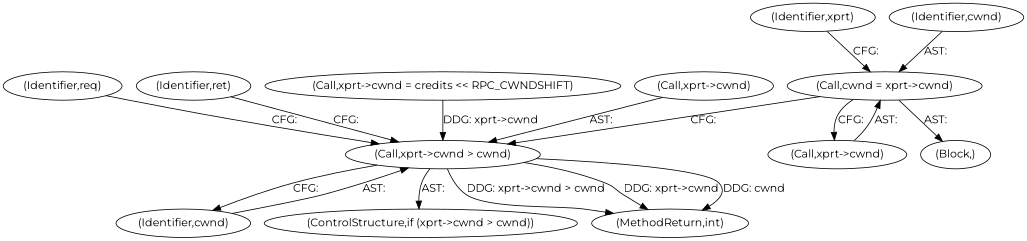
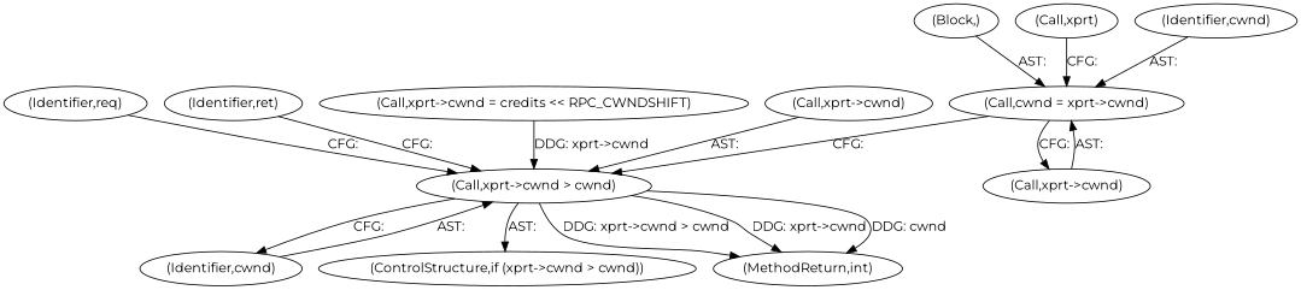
  digraph {
    fontname=Montserrat
    node [fontname=Montserrat]
    edge [fontname=Montserrat]
    n1 [label="(Call,cwnd = xprt->cwnd)"]
    n2 [label="(Call,xprt->cwnd > cwnd)"]
    n3 [label="(Call,xprt->cwnd)"]
    n4 [label="(Block,)"]
    n5 [label="(Identifier,cwnd)"]
    n6 [label="(ControlStructure,if (xprt->cwnd > cwnd))"]
    n7 [label="(MethodReturn,int)"]
-   n8 [label="(Identifier,xprt)"]
+   n8 [label="(Call,xprt)"]
    n9 [label="(Identifier,cwnd)"]
    n10 [label="(Identifier,req)"]
    n11 [label="(Identifier,ret)"]
    n12 [label="(Call,xprt->cwnd = credits << RPC_CWNDSHIFT)"]
    n13 [label="(Call,xprt->cwnd)"]
    n1 -> n2 [label="CFG: "]
    n1 -> n3 [label="CFG: "]
-   n1 -> n4 [label="AST: "]
+   n4 -> n1 [label="AST: "]
    n2 -> n5 [label="CFG: "]
    n2 -> n6 [label="AST: "]
    n2 -> n7 [label="DDG: xprt->cwnd > cwnd"]
    n2 -> n7 [label="DDG: xprt->cwnd"]
    n2 -> n7 [label="DDG: cwnd"]
    n3 -> n1 [label="AST: "]
    n5 -> n2 [label="AST: "]
    n8 -> n1 [label="CFG: "]
    n9 -> n1 [label="AST: "]
    n10 -> n2 [label="CFG: "]
    n11 -> n2 [label="CFG: "]
    n12 -> n2 [label="DDG: xprt->cwnd"]
    n13 -> n2 [label="AST: "]
  }
